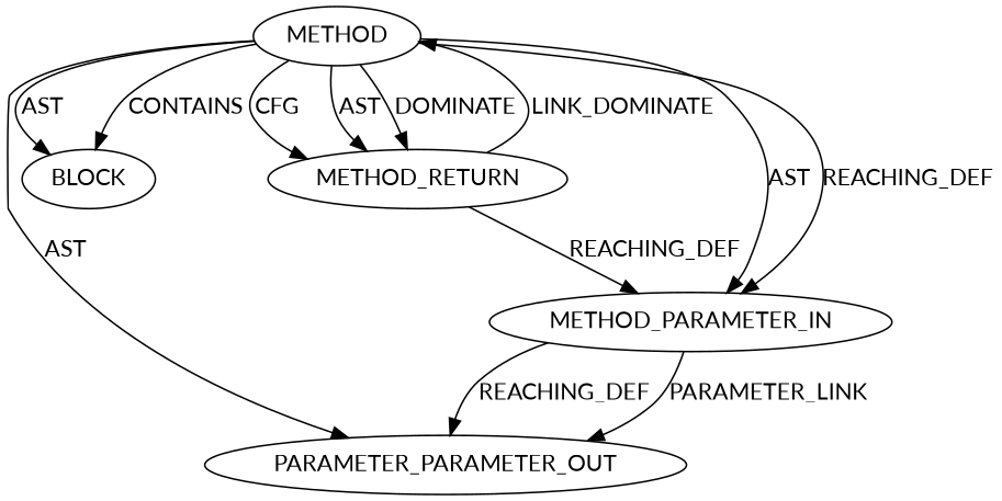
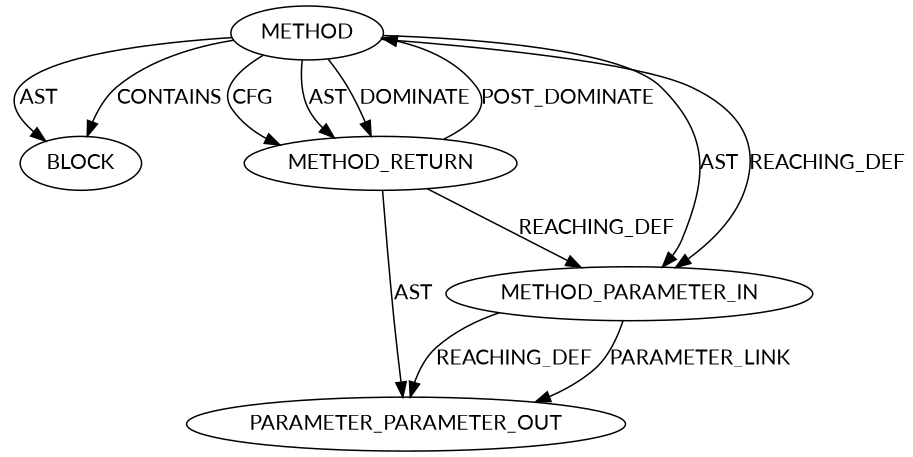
  digraph {
    fontname=Lato
    node [CODE="struct tls_strparser *strp" COLUMN_NUMBER=23 EVALUATION_STRATEGY=BY_VALUE LINE_NUMBER=196 ORDER=1 TYPE_FULL_NAME="tls_strparser*" fontname=Lato]
    edge [fontname=Lato]
    n1 [INDEX=1 IS_VARIADIC=false NAME=strp label=PARAMETER_PARAMETER_OUT]
    n2 [AST_PARENT_FULL_NAME="tls.h:<global>" AST_PARENT_TYPE=TYPE_DECL CODE="void tls_rx_msg_ready(struct tls_strparser *strp);" COLUMN_NUMBER=6 COLUMN_NUMBER_END=49 FILENAME="tls.h" FULL_NAME=tls_rx_msg_ready IS_EXTERNAL=false LINE_NUMBER_END=196 NAME=tls_rx_msg_ready ORDER=53 SIGNATURE="void tls_rx_msg_ready (tls_strparser*)" label=METHOD EVALUATION_STRATEGY="" TYPE_FULL_NAME=""]
    n3 [ARGUMENT_INDEX=-1 CODE="<empty>" ORDER=2 TYPE_FULL_NAME="<empty>" label=BLOCK COLUMN_NUMBER="" EVALUATION_STRATEGY="" LINE_NUMBER=""]
    n4 [CODE=RET COLUMN_NUMBER=6 ORDER=3 TYPE_FULL_NAME=void label=METHOD_RETURN]
    n5 [INDEX=1 IS_VARIADIC=false NAME=strp label=METHOD_PARAMETER_IN]
-   n2 -> n1 [label=AST]
+   n4 -> n1 [label=AST]
    n2 -> n3 [label=AST]
    n2 -> n3 [label=CONTAINS]
    n2 -> n4 [label=CFG]
    n2 -> n4 [label=AST]
    n2 -> n4 [label=DOMINATE]
    n2 -> n5 [label=AST]
    n2 -> n5 [label=REACHING_DEF]
-   n4 -> n2 [label=LINK_DOMINATE]
+   n4 -> n2 [label=POST_DOMINATE]
    n4 -> n5 [VARIABLE=strp label=REACHING_DEF]
    n5 -> n1 [VARIABLE=strp label=REACHING_DEF]
    n5 -> n1 [label=PARAMETER_LINK]
  }
